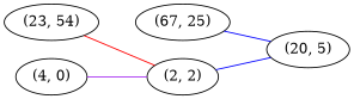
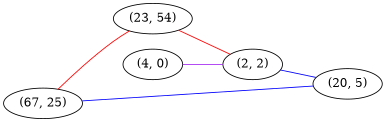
  graph {
    rankdir=LR
    edge [color=red weight=1]
    "(67, 25)"
    "(23, 54)"
    "(20, 5)"
    "(2, 2)"
    n5 [label="(4, 0)"]
+   "(67, 25)" -- "(23, 54)"
    "(67, 25)" -- "(20, 5)" [color=blue weight=3]
    "(23, 54)" -- "(2, 2)"
    "(2, 2)" -- "(20, 5)" [color=blue weight=3]
    n5 -- "(2, 2)" [color=purple weight=4]
  }
